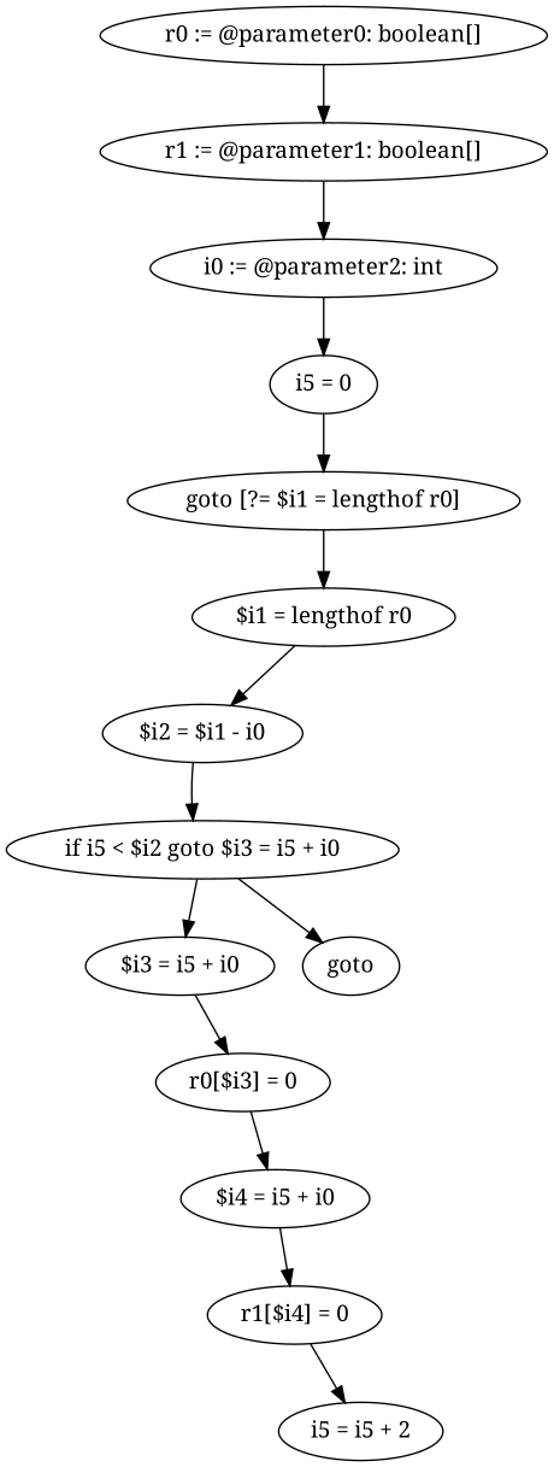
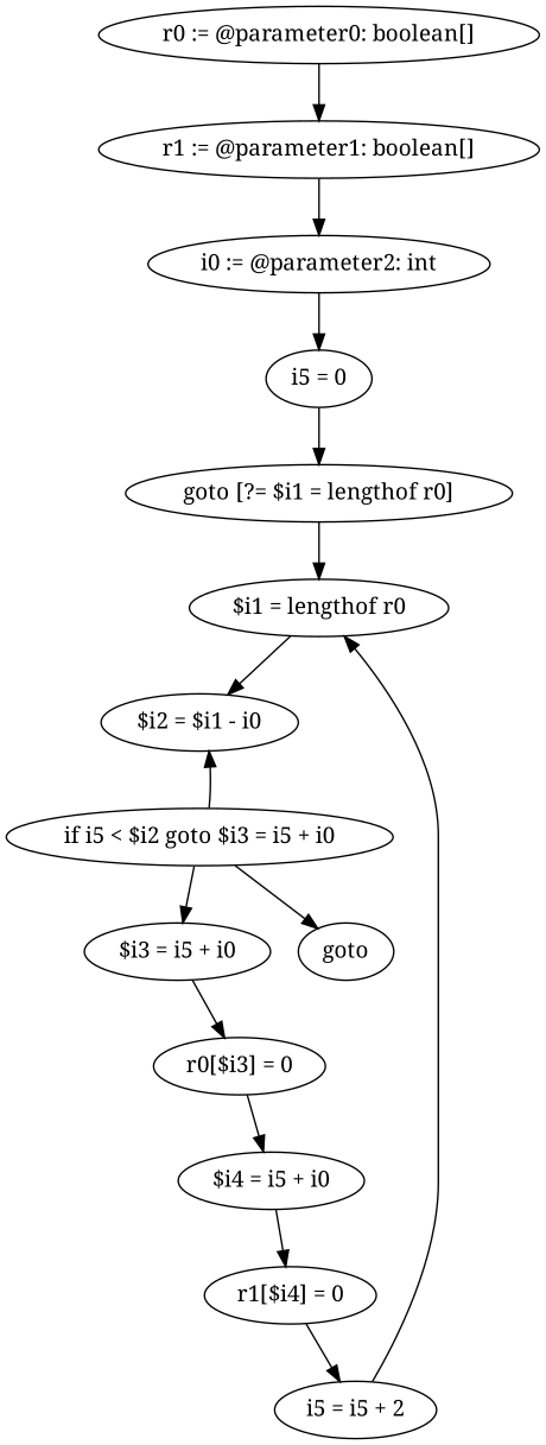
  digraph {
    fontname="Noto Serif"
    node [fontname="Noto Serif"]
    edge [fontname="Noto Serif"]
    "r0 := @parameter0: boolean[]"
    "r1 := @parameter1: boolean[]"
    "i0 := @parameter2: int"
    "i5 = 0"
    "goto [?= $i1 = lengthof r0]"
    "$i1 = lengthof r0"
    "$i2 = $i1 - i0"
    "$i3 = i5 + i0"
    "r0[$i3] = 0"
    "$i4 = i5 + i0"
    "r1[$i4] = 0"
    n12 [label="i5 = i5 + 2"]
    "if i5 < $i2 goto $i3 = i5 + i0"
    n14 [label=goto]
    "r0 := @parameter0: boolean[]" -> "r1 := @parameter1: boolean[]"
    "r1 := @parameter1: boolean[]" -> "i0 := @parameter2: int"
    "i0 := @parameter2: int" -> "i5 = 0"
    "i5 = 0" -> "goto [?= $i1 = lengthof r0]"
    "goto [?= $i1 = lengthof r0]" -> "$i1 = lengthof r0"
    "$i1 = lengthof r0" -> "$i2 = $i1 - i0"
-   "$i2 = $i1 - i0" -> "if i5 < $i2 goto $i3 = i5 + i0"
+   "if i5 < $i2 goto $i3 = i5 + i0" -> "$i2 = $i1 - i0"
    "$i3 = i5 + i0" -> "r0[$i3] = 0"
    "r0[$i3] = 0" -> "$i4 = i5 + i0"
    "$i4 = i5 + i0" -> "r1[$i4] = 0"
    "r1[$i4] = 0" -> n12
+   n12 -> "$i1 = lengthof r0"
    "if i5 < $i2 goto $i3 = i5 + i0" -> "$i3 = i5 + i0"
    "if i5 < $i2 goto $i3 = i5 + i0" -> n14
  }
